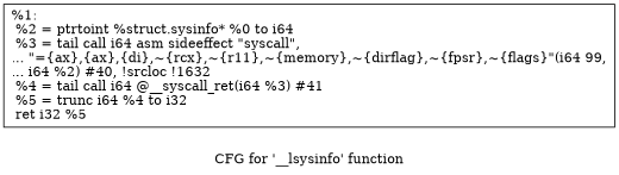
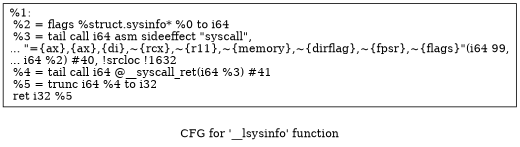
  digraph {
    label="CFG for '__lsysinfo' function"
    rankdir=LR
-   n1 [label="{%1:\l  %2 = ptrtoint %struct.sysinfo* %0 to i64\l  %3 = tail call i64 asm sideeffect \"syscall\",\l... \"=\{ax\},\{ax\},\{di\},~\{rcx\},~\{r11\},~\{memory\},~\{dirflag\},~\{fpsr\},~\{flags\}\"(i64 99,\l... i64 %2) #40, !srcloc !1632\l  %4 = tail call i64 @__syscall_ret(i64 %3) #41\l  %5 = trunc i64 %4 to i32\l  ret i32 %5\l}" shape=record]
+   n1 [label="{%1:\l  %2 = flags %struct.sysinfo* %0 to i64\l  %3 = tail call i64 asm sideeffect \"syscall\",\l... \"=\{ax\},\{ax\},\{di\},~\{rcx\},~\{r11\},~\{memory\},~\{dirflag\},~\{fpsr\},~\{flags\}\"(i64 99,\l... i64 %2) #40, !srcloc !1632\l  %4 = tail call i64 @__syscall_ret(i64 %3) #41\l  %5 = trunc i64 %4 to i32\l  ret i32 %5\l}" shape=record]
  }
